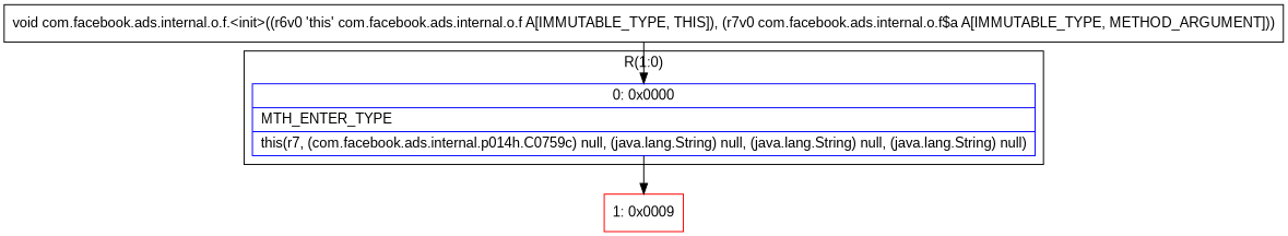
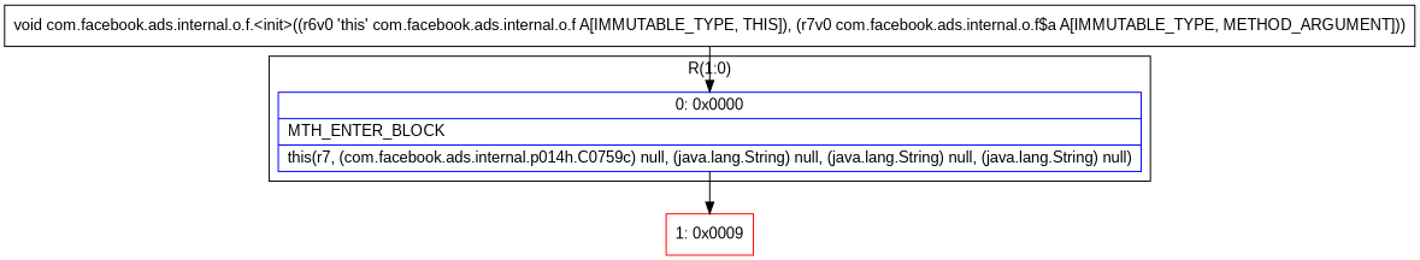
  digraph {
    fontname="Liberation Sans"
    node [shape=record fontname="Liberation Sans"]
    edge [fontname="Liberation Sans"]
-   n1 [color=blue label="{0\:\ 0x0000|MTH_ENTER_TYPE\l|this(r7, (com.facebook.ads.internal.p014h.C0759c) null, (java.lang.String) null, (java.lang.String) null, (java.lang.String) null)\l}"]
+   n1 [color=blue label="{0\:\ 0x0000|MTH_ENTER_BLOCK\l|this(r7, (com.facebook.ads.internal.p014h.C0759c) null, (java.lang.String) null, (java.lang.String) null, (java.lang.String) null)\l}"]
    n2 [color=red label="{1\:\ 0x0009}"]
    n3 [label="{void com.facebook.ads.internal.o.f.\<init\>((r6v0 'this' com.facebook.ads.internal.o.f A[IMMUTABLE_TYPE, THIS]), (r7v0 com.facebook.ads.internal.o.f$a A[IMMUTABLE_TYPE, METHOD_ARGUMENT])) }"]
    subgraph cluster_1 {
      label="R(1:0)"
      n1
    }
    n1 -> n2
    n3 -> n1
  }
